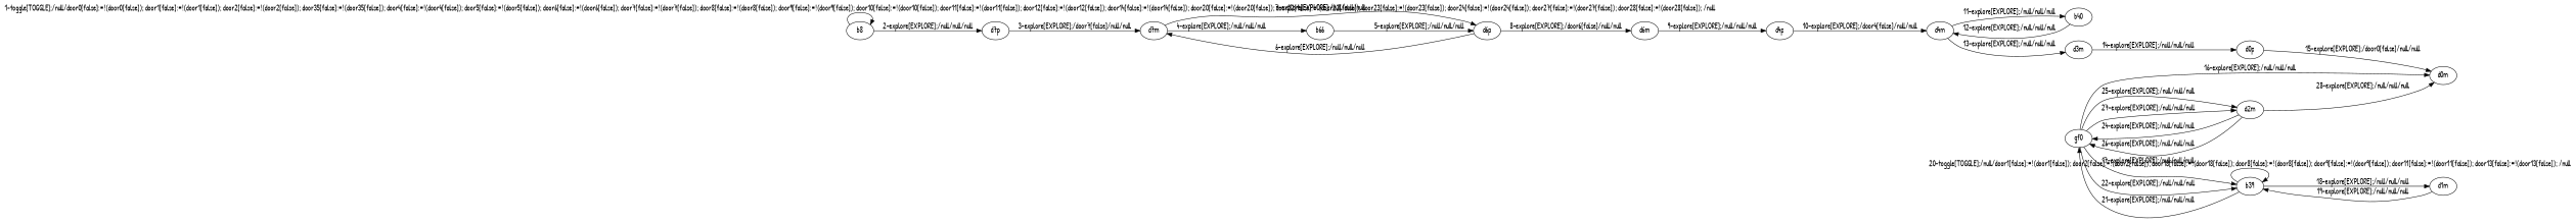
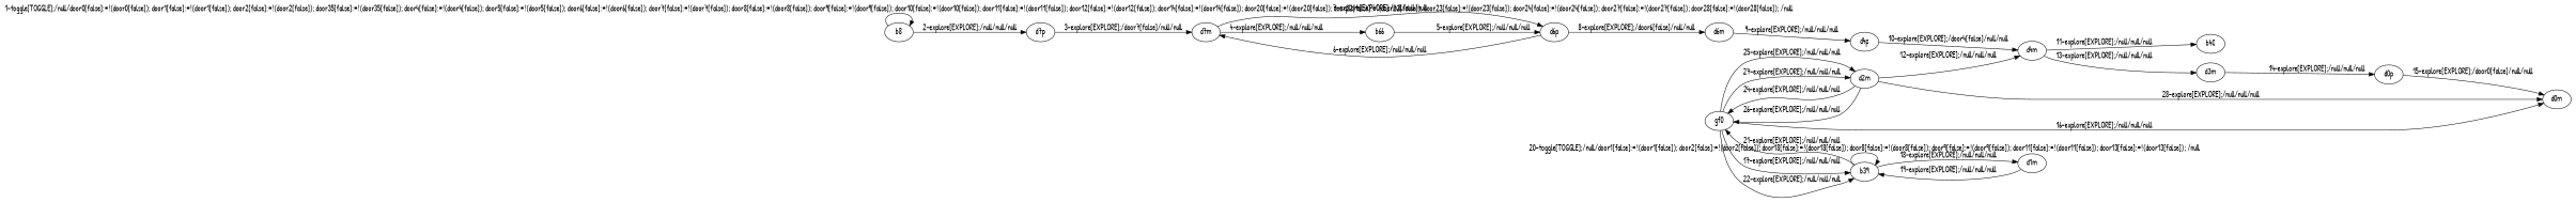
  digraph {
    fontname="Patrick Hand"
    rankdir=LR
    node [fontname="Patrick Hand"]
    edge [fontname="Patrick Hand"]
    b8
    d7p
    d7m
    b66
    d6p
    d6m
    d4p
    d4m
    b40
    d3m
    d0p
    d0m
    gf0
    b39
    d2m
    d1m
    b8 -> b8 [label="1-toggle[TOGGLE];/null/door0[false]:=!(door0[false]); door1[false]:=!(door1[false]); door2[false]:=!(door2[false]); door35[false]:=!(door35[false]); door4[false]:=!(door4[false]); door5[false]:=!(door5[false]); door6[false]:=!(door6[false]); door7[false]:=!(door7[false]); door8[false]:=!(door8[false]); door9[false]:=!(door9[false]); door10[false]:=!(door10[false]); door11[false]:=!(door11[false]); door12[false]:=!(door12[false]); door14[false]:=!(door14[false]); door20[false]:=!(door20[false]); door22[false]:=!(door22[false]); door23[false]:=!(door23[false]); door24[false]:=!(door24[false]); door27[false]:=!(door27[false]); door28[false]:=!(door28[false]); /null"]
    b8 -> d7p [label="2-explore[EXPLORE];/null/null/null"]
    d7p -> d7m [label="3-explore[EXPLORE];/door7[false]/null/null"]
    d7m -> b66 [label="4-explore[EXPLORE];/null/null/null"]
    d7m -> d6p [label="7-explore[EXPLORE];/null/null/null"]
    b66 -> d6p [label="5-explore[EXPLORE];/null/null/null"]
    d6p -> d7m [label="6-explore[EXPLORE];/null/null/null"]
    d6p -> d6m [label="8-explore[EXPLORE];/door6[false]/null/null"]
    d6m -> d4p [label="9-explore[EXPLORE];/null/null/null"]
    d4p -> d4m [label="10-explore[EXPLORE];/door4[false]/null/null"]
    d4m -> b40 [label="11-explore[EXPLORE];/null/null/null"]
    d4m -> d3m [label="13-explore[EXPLORE];/null/null/null"]
-   b40 -> d4m [label="12-explore[EXPLORE];/null/null/null"]
+   d2m -> d4m [label="12-explore[EXPLORE];/null/null/null"]
    d3m -> d0p [label="14-explore[EXPLORE];/null/null/null"]
    d0p -> d0m [label="15-explore[EXPLORE];/door0[false]/null/null"]
    gf0 -> d0m [label="16-explore[EXPLORE];/null/null/null"]
    gf0 -> b39 [label="17-explore[EXPLORE];/null/null/null"]
    gf0 -> b39 [label="22-explore[EXPLORE];/null/null/null"]
    gf0 -> d2m [label="25-explore[EXPLORE];/null/null/null"]
    gf0 -> d2m [label="27-explore[EXPLORE];/null/null/null"]
    b39 -> gf0 [label="21-explore[EXPLORE];/null/null/null"]
    b39 -> b39 [label="20-toggle[TOGGLE];/null/door1[false]:=!(door1[false]); door2[false]:=!(door2[false]); door18[false]:=!(door18[false]); door8[false]:=!(door8[false]); door9[false]:=!(door9[false]); door11[false]:=!(door11[false]); door13[false]:=!(door13[false]); /null"]
    b39 -> d1m [label="18-explore[EXPLORE];/null/null/null"]
    d2m -> d0m [label="28-explore[EXPLORE];/null/null/null"]
    d2m -> gf0 [label="24-explore[EXPLORE];/null/null/null"]
    d2m -> gf0 [label="26-explore[EXPLORE];/null/null/null"]
    d1m -> b39 [label="19-explore[EXPLORE];/null/null/null"]
  }
